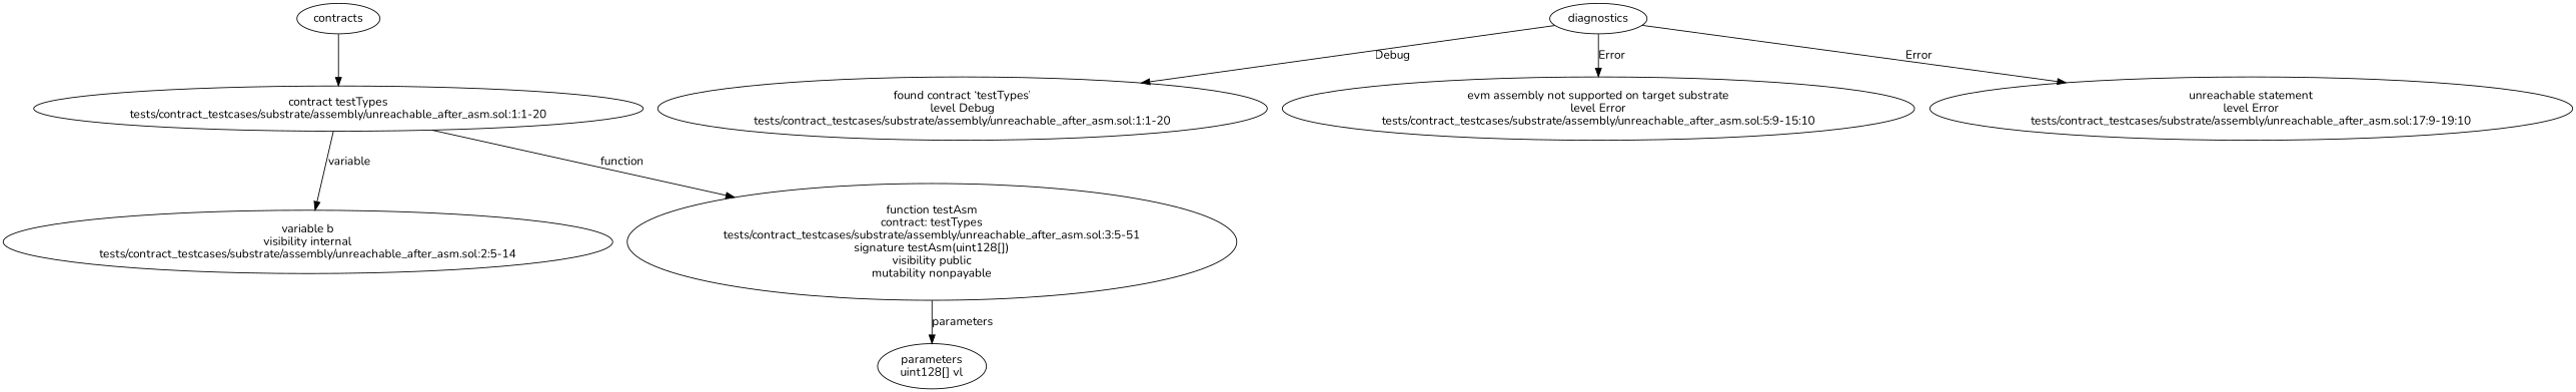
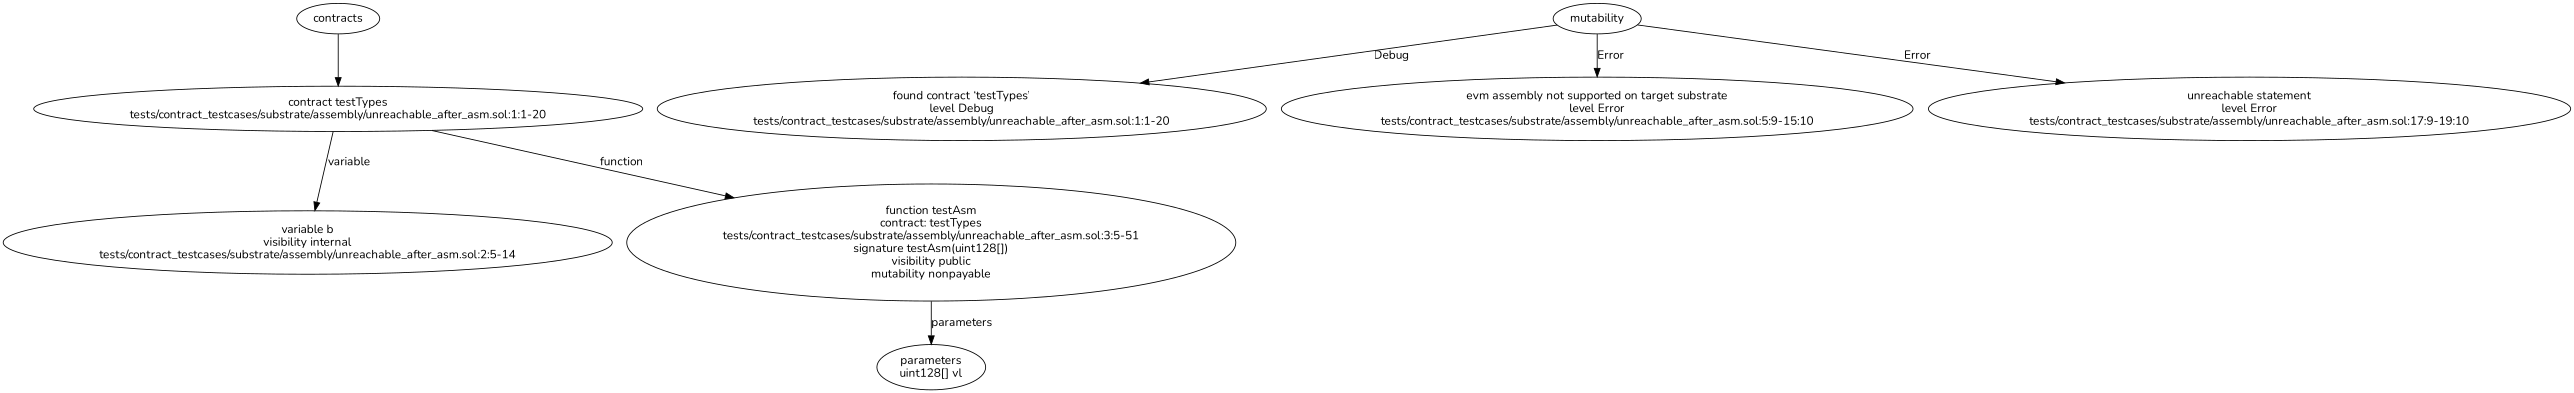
  strict digraph {
    fontname=Nunito
    node [fontname=Nunito]
    edge [fontname=Nunito]
    n1 [label="contract testTypes\ntests/contract_testcases/substrate/assembly/unreachable_after_asm.sol:1:1-20"]
    n2 [label="variable b\nvisibility internal\ntests/contract_testcases/substrate/assembly/unreachable_after_asm.sol:2:5-14"]
    n3 [label="function testAsm\ncontract: testTypes\ntests/contract_testcases/substrate/assembly/unreachable_after_asm.sol:3:5-51\nsignature testAsm(uint128[])\nvisibility public\nmutability nonpayable"]
    n4 [label="parameters\nuint128[] vl"]
    n5 [label="found contract ‘testTypes’\nlevel Debug\ntests/contract_testcases/substrate/assembly/unreachable_after_asm.sol:1:1-20"]
    n6 [label="evm assembly not supported on target substrate\nlevel Error\ntests/contract_testcases/substrate/assembly/unreachable_after_asm.sol:5:9-15:10"]
    n7 [label="unreachable statement\nlevel Error\ntests/contract_testcases/substrate/assembly/unreachable_after_asm.sol:17:9-19:10"]
    contracts
-   diagnostics
+   diagnostics [label=mutability]
    n1 -> n2 [label=variable]
    n1 -> n3 [label=function]
    n3 -> n4 [label=parameters]
    contracts -> n1
    diagnostics -> n5 [label=Debug]
    diagnostics -> n6 [label=Error]
    diagnostics -> n7 [label=Error]
  }
